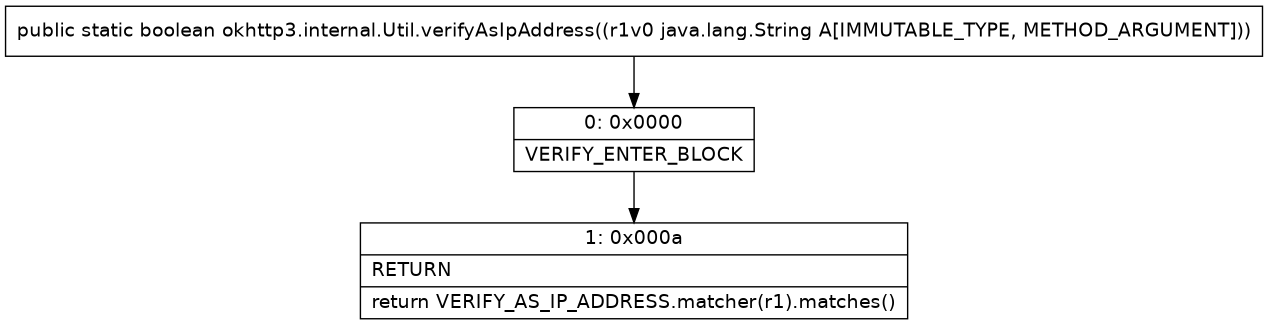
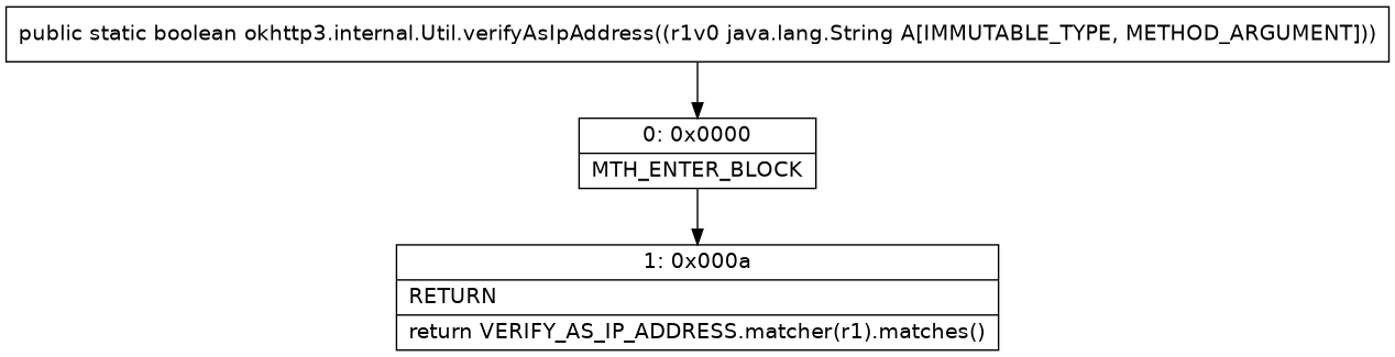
  digraph {
    fontname="DejaVu Sans"
    node [shape=record fontname="DejaVu Sans"]
    edge [fontname="DejaVu Sans"]
-   n1 [label="{0\:\ 0x0000|VERIFY_ENTER_BLOCK\l}"]
+   n1 [label="{0\:\ 0x0000|MTH_ENTER_BLOCK\l}"]
    n2 [label="{1\:\ 0x000a|RETURN\l|return VERIFY_AS_IP_ADDRESS.matcher(r1).matches()\l}"]
    n3 [label="{public static boolean okhttp3.internal.Util.verifyAsIpAddress((r1v0 java.lang.String A[IMMUTABLE_TYPE, METHOD_ARGUMENT])) }"]
    n1 -> n2
    n3 -> n1
  }
